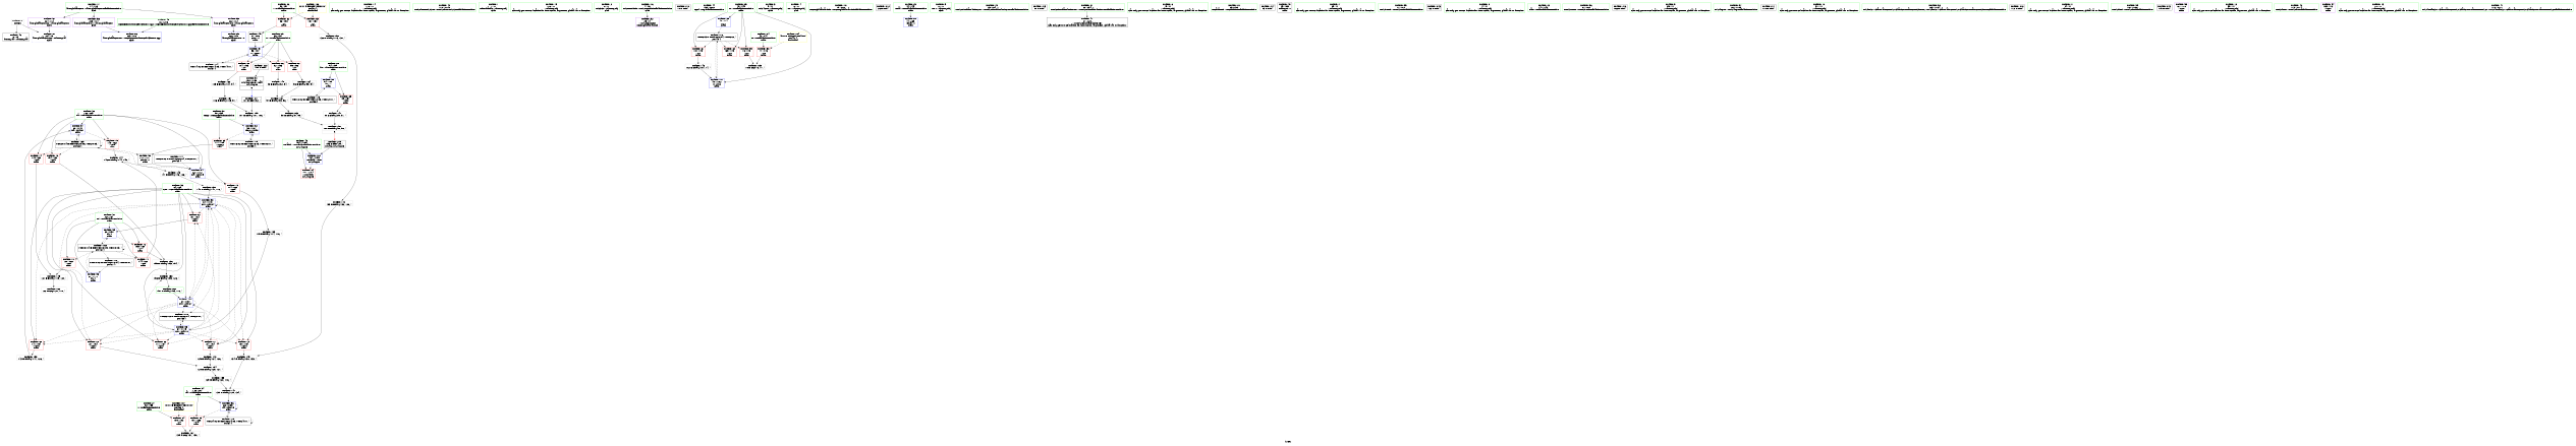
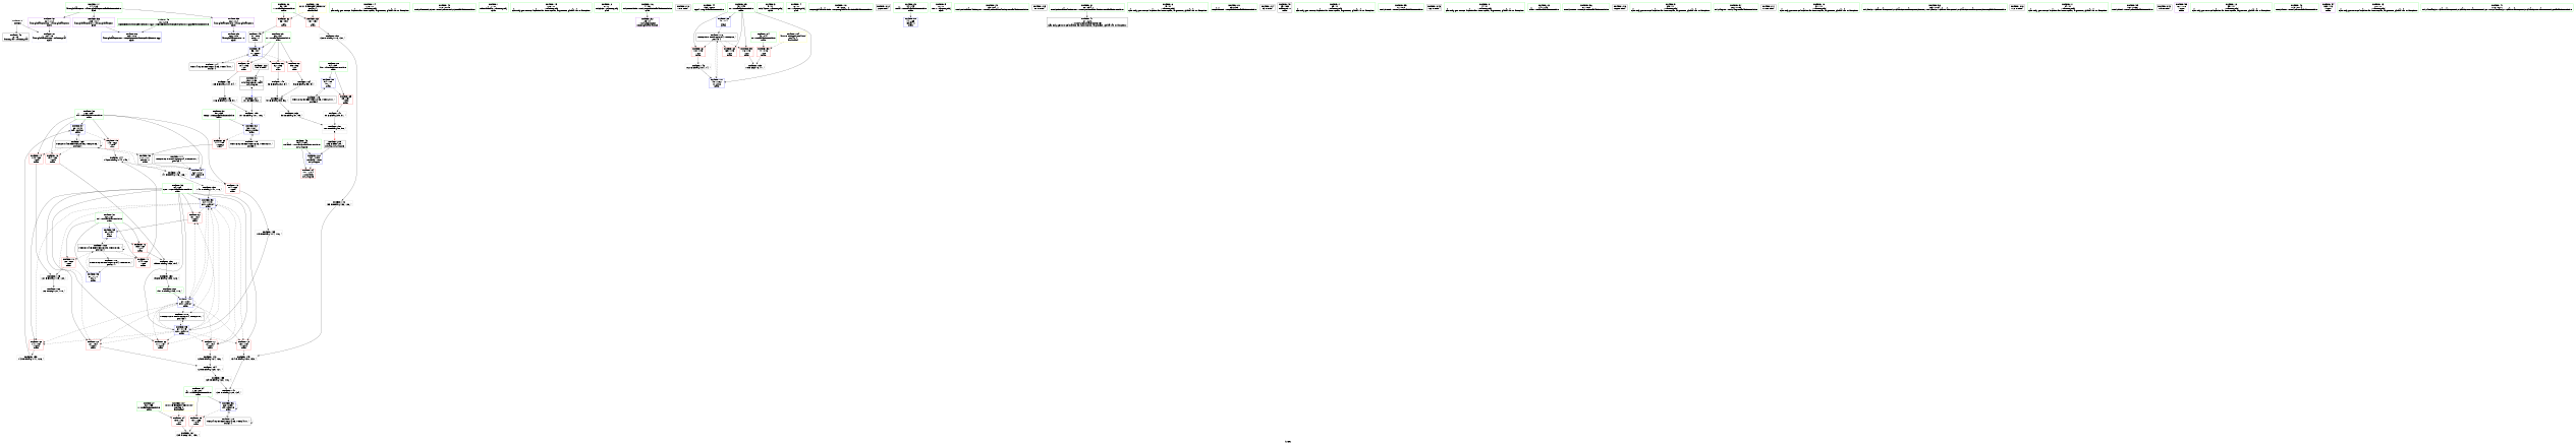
  digraph {
    label=SVFG
    node [color=green shape=record]
    edge [style=solid]
    n1 [color=grey label="{NodeID: 0\nNullPtr}"]
    n2 [color=black label="{NodeID: 46\n2\<--3\ndummyVal\<--dummyVal\n}"]
    n3 [color=blue label="{NodeID: 87\n224\<--3\nllvm.global_ctors_2\<--dummyVal\nGlob }" style=dotted]
    n4 [color=blue label="{NodeID: 97\n62\<--142\nma\<--sub21\nmain\n}"]
    n5 [color=red label="{NodeID: 75\n145\<--62\n\<--ma\nmain\n}"]
    n6 [color=black label="{NodeID: 169\nMR_20V_4 = PHI(MR_20V_6, MR_20V_3, )\npts\{63 \}\n}"]
    n7 [color=grey label="{NodeID: 144\n146 = Binary(144, 145, )\n}"]
    n8 [color=red label="{NodeID: 74\n119\<--62\n\<--ma\nmain\n}"]
    n9 [color=red label="{NodeID: 76\n154\<--62\n\<--ma\nmain\n}"]
    n10 [color=black label="{NodeID: 50\n112\<--111\nconv9\<--\nmain\n}"]
    n11 [color=grey label="{NodeID: 143\n147 = Binary(146, 126, )\n}"]
    n12 [color=grey label="{NodeID: 145\n121 = Binary(119, 120, )\n}"]
    n13 [color=grey label="{NodeID: 156\n155 = Binary(153, 154, )\n}"]
    n14 [color=black label="{NodeID: 177\nMR_20V_2 = PHI(MR_20V_4, MR_20V_1, )\npts\{63 \}\n}"]
    n15 [color=blue label="{NodeID: 94\n62\<--112\nma\<--conv9\nmain\n}"]
    n16 [label="{NodeID: 14\n116\<--1\n\<--dummyObj\nCan only get source location for instruction, argument, global var or function.}"]
    n17 [label="{NodeID: 28\n54\<--55\nlim\<--lim_field_insensitive\nmain\n}"]
    n18 [color=red label="{NodeID: 65\n89\<--54\n\<--lim\nmain\n}"]
    n19 [color=blue label="{NodeID: 90\n54\<--85\nlim\<--\nmain\n}"]
    n20 [color=grey label="{NodeID: 141\n90 = Binary(89, 91, )\n}"]
    n21 [color=black label="{NodeID: 173\nMR_12V_2 = PHI(MR_12V_3, MR_12V_1, )\npts\{55 \}\n}"]
    n22 [color=grey label="{NodeID: 151\n100 = Binary(90, 98, )\n|{<s0>6}}"]
    n23 [label="{NodeID: 42\n178\<--179\n_ZNSolsEPFRSoS_E\<--_ZNSolsEPFRSoS_E_field_insensitive\n}"]
    n24 [color=grey label="{NodeID: 139\n115 = Binary(114, 116, )\n}"]
    n25 [color=blue label="{NodeID: 95\n64\<--115\ncurr\<--div10\nmain\n}"]
    n26 [color=blue label="{NodeID: 98\n64\<--148\ncurr\<--div24\nmain\n}"]
    n27 [color=red label="{NodeID: 77\n124\<--64\n\<--curr\nmain\n}"]
    n28 [color=red label="{NodeID: 78\n127\<--64\n\<--curr\nmain\n}"]
    n29 [color=red label="{NodeID: 79\n130\<--64\n\<--curr\nmain\n}"]
    n30 [color=red label="{NodeID: 80\n141\<--64\n\<--curr\nmain\n}"]
    n31 [color=red label="{NodeID: 81\n151\<--64\n\<--curr\nmain\n}"]
    n32 [color=red label="{NodeID: 82\n171\<--64\n\<--curr\nmain\n}"]
    n33 [color=blue label="{NodeID: 100\n64\<--157\ncurr\<--div27\nmain\n}"]
    n34 [color=black label="{NodeID: 178\nMR_22V_2 = PHI(MR_22V_4, MR_22V_1, )\npts\{65 \}\n}"]
    n35 [color=grey label="{NodeID: 140\n125 = Binary(124, 126, )\n}"]
    n36 [color=grey label="{NodeID: 154\n128 = Binary(125, 127, )\n}"]
    n37 [color=grey label="{NodeID: 149\n134 = Binary(130, 133, )\n}"]
    n38 [color=grey label="{NodeID: 153\n142 = Binary(141, 126, )\n}"]
    n39 [color=blue label="{NodeID: 99\n60\<--151\nmi\<--\nmain\n}"]
    n40 [color=purple label="{NodeID: 56\n223\<--14\nllvm.global_ctors_1\<--llvm.global_ctors\nGlob }"]
    n41 [color=blue label="{NodeID: 86\n223\<--16\nllvm.global_ctors_1\<--_GLOBAL__sub_I_cedriclin_0_1.cpp\nGlob }"]
    n42 [color=red label="{NodeID: 70\n120\<--60\n\<--mi\nmain\n}"]
    n43 [color=grey label="{NodeID: 166\n122 = cmp(121, 110, )\n}"]
    n44 [color=grey label="{NodeID: 167\n139 = cmp(137, 138, )\n}"]
    n45 [color=red label="{NodeID: 84\n197\<--194\n\<--__x.addr\n_ZSt4sqrte\n}"]
    n46 [label="{NodeID: 1\n7\<--1\n__dso_handle\<--dummyObj\nGlob }"]
    n47 [color=grey label="{NodeID: 155\n129 = Binary(128, 116, )\n}"]
    n48 [color=grey label="{NodeID: 147\n135 = Binary(129, 134, )\n}"]
    n49 [color=black label="{NodeID: 168\nMR_18V_4 = PHI(MR_18V_5, MR_18V_3, )\npts\{61 \}\n}"]
    n50 [color=red label="{NodeID: 72\n153\<--60\n\<--mi\nmain\n}"]
    n51 [label="{NodeID: 15\n126\<--1\n\<--dummyObj\nCan only get source location for instruction, argument, global var or function.}"]
    n52 [label="{NodeID: 29\n56\<--57\nrr\<--rr_field_insensitive\nmain\n}"]
    n53 [color=red label="{NodeID: 66\n92\<--56\n\<--rr\nmain\n}"]
    n54 [color=red label="{NodeID: 67\n95\<--56\n\<--rr\nmain\n}"]
    n55 [color=red label="{NodeID: 68\n104\<--56\n\<--rr\nmain\n}"]
    n56 [color=blue label="{NodeID: 91\n56\<--87\nrr\<--conv\nmain\n}"]
    n57 [color=grey label="{NodeID: 148\n93 = Binary(92, 94, )\n}"]
    n58 [color=grey label="{NodeID: 164\n96 = Binary(95, 94, )\n}"]
    n59 [color=grey label="{NodeID: 160\n105 = Binary(104, 94, )\n}"]
    n60 [color=black label="{NodeID: 174\nMR_14V_2 = PHI(MR_14V_3, MR_14V_1, )\npts\{57 \}\n}"]
    n61 [color=grey label="{NodeID: 161\n97 = Binary(93, 96, )\n}"]
    n62 [color=grey label="{NodeID: 157\n106 = Binary(105, 91, )\n}"]
    n63 [color=black label="{NodeID: 209\n193 = PHI(100, )\n0th arg _ZSt4sqrte }"]
    n64 [color=blue label="{NodeID: 102\n194\<--193\n__x.addr\<--__x\n_ZSt4sqrte\n}"]
    n65 [label="{NodeID: 43\n194\<--195\n__x.addr\<--__x.addr_field_insensitive\n_ZSt4sqrte\n}"]
    n66 [color=purple label="{NodeID: 57\n224\<--14\nllvm.global_ctors_2\<--llvm.global_ctors\nGlob }"]
    n67 [color=blue label="{NodeID: 96\n66\<--135\nval\<--add19\nmain\n}"]
    n68 [color=red label="{NodeID: 71\n144\<--60\n\<--mi\nmain\n}"]
    n69 [color=grey label="{NodeID: 150\n148 = Binary(147, 116, )\n}"]
    n70 [color=black label="{NodeID: 176\nMR_18V_2 = PHI(MR_18V_4, MR_18V_1, )\npts\{61 \}\n}"]
    n71 [color=blue label="{NodeID: 93\n60\<--110\nmi\<--\nmain\n}"]
    n72 [color=blue label="{NodeID: 85\n222\<--15\nllvm.global_ctors_0\<--\nGlob }"]
    n73 [label="{NodeID: 2\n8\<--1\n_ZSt3cin\<--dummyObj\nGlob }"]
    n74 [color=grey label="{NodeID: 158\n156 = Binary(155, 126, )\n}"]
    n75 [label="{NodeID: 16\n4\<--6\n_ZStL8__ioinit\<--_ZStL8__ioinit_field_insensitive\nGlob }"]
    n76 [color=purple label="{NodeID: 52\n25\<--4\n\<--_ZStL8__ioinit\n__cxx_global_var_init\n}"]
    n77 [label="{NodeID: 30\n58\<--59\ntemp\<--temp_field_insensitive\nmain\n}"]
    n78 [color=red label="{NodeID: 69\n111\<--58\n\<--temp\nmain\n}"]
    n79 [color=blue label="{NodeID: 92\n58\<--107\ntemp\<--sub8\nmain\n}"]
    n80 [color=black label="{NodeID: 175\nMR_16V_2 = PHI(MR_16V_3, MR_16V_1, )\npts\{59 \}\n}"]
    n81 [color=black label="{NodeID: 210\n70 = PHI()\n}"]
    n82 [label="{NodeID: 44\n199\<--200\nsqrtl\<--sqrtl_field_insensitive\n}"]
    n83 [color=red label="{NodeID: 58\n77\<--46\n\<--tt\nmain\n}"]
    n84 [color=grey label="{NodeID: 165\n78 = cmp(76, 77, )\n}"]
    n85 [color=red label="{NodeID: 83\n137\<--66\n\<--val\nmain\n}"]
    n86 [color=black label="{NodeID: 179\nMR_24V_2 = PHI(MR_24V_3, MR_24V_1, )\npts\{67 \}\n}"]
    n87 [label="{NodeID: 162\n157 = Binary(156, 116, )\n}"]
    n88 [color=red label="{NodeID: 73\n114\<--62\n\<--ma\nmain\n}"]
    n89 [label="{NodeID: 3\n9\<--1\n_ZSt4cout\<--dummyObj\nGlob }"]
    n90 [label="{NodeID: 17\n14\<--18\nllvm.global_ctors\<--llvm.global_ctors_field_insensitive\nGlob }"]
    n91 [color=purple label="{NodeID: 55\n222\<--14\nllvm.global_ctors_0\<--llvm.global_ctors\nGlob }"]
    n92 [label="{NodeID: 31\n60\<--61\nmi\<--mi_field_insensitive\nmain\n}"]
    n93 [color=black label="{NodeID: 211\n101 = PHI(192, )\n}"]
    n94 [color=grey label="{NodeID: 159\n107 = Binary(101, 106, )\n}"]
    n95 [label="{NodeID: 45\n16\<--218\n_GLOBAL__sub_I_cedriclin_0_1.cpp\<--_GLOBAL__sub_I_cedriclin_0_1.cpp_field_insensitive\n}"]
    n96 [color=grey label="{NodeID: 142\n133 = Binary(132, 126, )\n}"]
    n97 [color=red label="{NodeID: 59\n76\<--48\n\<--zz\nmain\n}"]
    n98 [label="{NodeID: 4\n10\<--1\n.str\<--dummyObj\nGlob }"]
    n99 [color=yellow label="{NodeID: 184\n4V_1 = ENCHI(MR_4V_0)\npts\{47 \}\nFun[main]}" style=double]
    n100 [color=blue label="{NodeID: 101\n48\<--182\nzz\<--inc\nmain\n}"]
    n101 [color=black label="{NodeID: 172\nMR_6V_3 = PHI(MR_6V_4, MR_6V_2, )\npts\{49 \}\n}"]
    n102 [color=red label="{NodeID: 60\n165\<--48\n\<--zz\nmain\n}"]
    n103 [color=red label="{NodeID: 61\n181\<--48\n\<--zz\nmain\n}"]
    n104 [color=grey label="{NodeID: 146\n182 = Binary(181, 74, )\n}"]
    n105 [label="{NodeID: 18\n19\<--20\n__cxx_global_var_init\<--__cxx_global_var_init_field_insensitive\n}"]
    n106 [label="{NodeID: 32\n62\<--63\nma\<--ma_field_insensitive\nmain\n}"]
    n107 [color=black label="{NodeID: 212\n26 = PHI()\n}"]
    n108 [color=blue label="{NodeID: 88\n44\<--69\nretval\<--\nmain\n}"]
    n109 [label="{NodeID: 5\n12\<--1\n.str.1\<--dummyObj\nGlob }"]
    n110 [label="{NodeID: 19\n23\<--24\n_ZNSt8ios_base4InitC1Ev\<--_ZNSt8ios_base4InitC1Ev_field_insensitive\n}"]
    n111 [label="{NodeID: 33\n64\<--65\ncurr\<--curr_field_insensitive\nmain\n}"]
    n112 [color=black label="{NodeID: 213\n80 = PHI()\n}"]
    n113 [color=black label="{NodeID: 47\n27\<--28\n\<--_ZNSt8ios_base4InitD1Ev\nCan only get source location for instruction, argument, global var or function.}"]
    n114 [color=blue label="{NodeID: 89\n48\<--74\nzz\<--\nmain\n}"]
    n115 [label="{NodeID: 6\n15\<--1\n\<--dummyObj\nCan only get source location for instruction, argument, global var or function.}"]
    n116 [color=yellow label="{NodeID: 186\n8V_1 = ENCHI(MR_8V_0)\npts\{51 \}\nFun[main]}" style=double]
    n117 [color=red label="{NodeID: 62\n86\<--50\n\<--r\nmain\n}"]
    n118 [color=red label="{NodeID: 63\n131\<--50\n\<--r\nmain\n}"]
    n119 [color=black label="{NodeID: 49\n87\<--86\nconv\<--\nmain\n}"]
    n120 [color=grey label="{NodeID: 152\n132 = Binary(116, 131, )\n}"]
    n121 [label="{NodeID: 20\n29\<--30\n__cxa_atexit\<--__cxa_atexit_field_insensitive\n}"]
    n122 [label="{NodeID: 34\n66\<--67\nval\<--val_field_insensitive\nmain\n}"]
    n123 [color=black label="{NodeID: 214\n83 = PHI()\n}"]
    n124 [color=black label="{NodeID: 48\n43\<--69\nmain_ret\<--\nmain\n}"]
    n125 [label="{NodeID: 7\n69\<--1\n\<--dummyObj\nCan only get source location for instruction, argument, global var or function.}"]
    n126 [color=yellow label="{NodeID: 187\n10V_1 = ENCHI(MR_10V_0)\npts\{53 \}\nFun[main]}" style=double]
    n127 [color=red label="{NodeID: 64\n138\<--52\n\<--t\nmain\n}"]
    n128 [label="{NodeID: 21\n28\<--34\n_ZNSt8ios_base4InitD1Ev\<--_ZNSt8ios_base4InitD1Ev_field_insensitive\n}"]
    n129 [label="{NodeID: 35\n71\<--72\n_ZNSirsERi\<--_ZNSirsERi_field_insensitive\n}"]
    n130 [color=black label="{NodeID: 215\n162 = PHI()\n}"]
    n131 [label="{NodeID: 8\n74\<--1\n\<--dummyObj\nCan only get source location for instruction, argument, global var or function.}"]
    n132 [label="{NodeID: 22\n41\<--42\nmain\<--main_field_insensitive\n}"]
    n133 [label="{NodeID: 36\n81\<--82\n_ZNSirsERx\<--_ZNSirsERx_field_insensitive\n}"]
    n134 [color=black label="{NodeID: 216\n166 = PHI()\n}"]
    n135 [color=grey label="{NodeID: 163\n98 = Binary(97, 99, )\n}"]
    n136 [label="{NodeID: 9\n85\<--1\n\<--dummyObj\nCan only get source location for instruction, argument, global var or function.}"]
    n137 [label="{NodeID: 23\n44\<--45\nretval\<--retval_field_insensitive\nmain\n}"]
    n138 [label="{NodeID: 37\n102\<--103\n_ZSt4sqrte\<--_ZSt4sqrte_field_insensitive\n}"]
    n139 [color=black label="{NodeID: 217\n170 = PHI()\n}"]
    n140 [color=black label="{NodeID: 51\n192\<--198\n_ZSt4sqrte_ret\<--call\n_ZSt4sqrte\n|{<s0>6}}"]
    n141 [label="{NodeID: 10\n91\<--1\n\<--dummyObj\nCan only get source location for instruction, argument, global var or function.}"]
    n142 [label="{NodeID: 24\n46\<--47\ntt\<--tt_field_insensitive\nmain\n}"]
    n143 [label="{NodeID: 38\n163\<--164\n_ZStlsISt11char_traitsIcEERSt13basic_ostreamIcT_ES5_PKc\<--_ZStlsISt11char_traitsIcEERSt13basic_ostreamIcT_ES5_PKc_field_insensitive\n}"]
    n144 [color=black label="{NodeID: 218\n172 = PHI()\n}"]
    n145 [label="{NodeID: 11\n94\<--1\n\<--dummyObj\nCan only get source location for instruction, argument, global var or function.}"]
    n146 [label="{NodeID: 25\n48\<--49\nzz\<--zz_field_insensitive\nmain\n}"]
    n147 [label="{NodeID: 39\n167\<--168\n_ZNSolsEi\<--_ZNSolsEi_field_insensitive\n}"]
    n148 [color=black label="{NodeID: 219\n175 = PHI()\n}"]
    n149 [color=purple label="{NodeID: 53\n161\<--10\n\<--.str\nmain\n}"]
    n150 [label="{NodeID: 12\n99\<--1\n\<--dummyObj\nCan only get source location for instruction, argument, global var or function.}"]
    n151 [label="{NodeID: 26\n50\<--51\nr\<--r_field_insensitive\nmain\n}"]
    n152 [label="{NodeID: 40\n173\<--174\n_ZNSolsEx\<--_ZNSolsEx_field_insensitive\n}"]
    n153 [color=black label="{NodeID: 220\n198 = PHI()\n}"]
    n154 [color=purple label="{NodeID: 54\n169\<--12\n\<--.str.1\nmain\n}"]
    n155 [label="{NodeID: 13\n110\<--1\n\<--dummyObj\nCan only get source location for instruction, argument, global var or function.}"]
    n156 [label="{NodeID: 27\n52\<--53\nt\<--t_field_insensitive\nmain\n}"]
    n157 [label="{NodeID: 41\n176\<--177\n_ZSt4endlIcSt11char_traitsIcEERSt13basic_ostreamIT_T0_ES6_\<--_ZSt4endlIcSt11char_traitsIcEERSt13basic_ostreamIT_T0_ES6__field_insensitive\n}"]
    n1 -> n2
    n1 -> n3
    n4 -> n5 [style=dashed]
    n4 -> n6 [style=dashed]
    n5 -> n7
    n6 -> n4 [style=dashed]
    n6 -> n6 [style=dashed]
    n6 -> n8 [style=dashed]
    n6 -> n9 [style=dashed]
    n6 -> n10 [style=dashed]
    n7 -> n11
    n8 -> n12
    n9 -> n13
    n10 -> n15
    n11 -> n69
    n12 -> n43
    n13 -> n74
    n14 -> n15 [style=dashed]
    n15 -> n6 [style=dashed]
    n15 -> n88 [style=dashed]
    n17 -> n18
    n17 -> n19
    n18 -> n20
    n19 -> n18 [style=dashed]
    n19 -> n21 [style=dashed]
    n20 -> n22
    n21 -> n19 [style=dashed]
    n22 -> n63 [color=red tailport=s0]
    n24 -> n25
    n25 -> n26 [style=dashed]
    n25 -> n27 [style=dashed]
    n25 -> n28 [style=dashed]
    n25 -> n29 [style=dashed]
    n25 -> n30 [style=dashed]
    n25 -> n31 [style=dashed]
    n25 -> n32 [style=dashed]
-   n25 -> n74 [style=dashed]
+   n25 -> n33 [style=dashed]
    n25 -> n34 [style=dashed]
    n26 -> n26 [style=dashed]
    n26 -> n27 [style=dashed]
    n26 -> n28 [style=dashed]
    n26 -> n29 [style=dashed]
    n26 -> n30 [style=dashed]
    n26 -> n31 [style=dashed]
    n26 -> n32 [style=dashed]
    n26 -> n33 [style=dashed]
    n26 -> n34 [style=dashed]
    n27 -> n35
    n28 -> n36
    n29 -> n37
    n30 -> n38
    n31 -> n39
    n33 -> n26 [style=dashed]
    n33 -> n27 [style=dashed]
    n33 -> n28 [style=dashed]
    n33 -> n29 [style=dashed]
    n33 -> n30 [style=dashed]
    n33 -> n31 [style=dashed]
    n33 -> n32 [style=dashed]
    n33 -> n33 [style=dashed]
    n33 -> n34 [style=dashed]
    n34 -> n25 [style=dashed]
    n35 -> n36
    n36 -> n47
    n37 -> n48
    n38 -> n4
    n39 -> n49 [style=dashed]
    n39 -> n50 [style=dashed]
    n40 -> n41
    n42 -> n12
    n47 -> n48
    n48 -> n67
    n49 -> n39 [style=dashed]
    n49 -> n42 [style=dashed]
    n49 -> n49 [style=dashed]
    n49 -> n68 [style=dashed]
    n49 -> n70 [style=dashed]
    n50 -> n13
    n52 -> n53
    n52 -> n54
    n52 -> n55
    n52 -> n56
    n53 -> n57
    n54 -> n58
    n55 -> n59
    n56 -> n53 [style=dashed]
    n56 -> n54 [style=dashed]
    n56 -> n55 [style=dashed]
    n56 -> n60 [style=dashed]
    n57 -> n61
    n58 -> n61
    n59 -> n62
    n60 -> n56 [style=dashed]
    n61 -> n135
    n62 -> n94
    n63 -> n64
    n64 -> n45 [style=dashed]
    n65 -> n45
    n65 -> n64
    n66 -> n3
    n67 -> n67 [style=dashed]
    n67 -> n85 [style=dashed]
    n67 -> n86 [style=dashed]
    n68 -> n7
    n69 -> n26
    n70 -> n71 [style=dashed]
    n71 -> n49 [style=dashed]
    n74 -> n87
    n75 -> n76
    n77 -> n78
    n77 -> n79
    n78 -> n10
    n79 -> n78 [style=dashed]
    n79 -> n80 [style=dashed]
    n80 -> n79 [style=dashed]
    n83 -> n84
    n85 -> n44
    n86 -> n67 [style=dashed]
    n86 -> n86 [style=dashed]
    n87 -> n33
    n88 -> n24
    n90 -> n40
    n90 -> n66
    n90 -> n91
    n91 -> n72
    n92 -> n39
    n92 -> n42
    n92 -> n50
    n92 -> n68
    n92 -> n71
    n93 -> n94
    n94 -> n79
    n95 -> n41
    n96 -> n37
    n97 -> n84
    n99 -> n83 [style=dashed]
    n100 -> n101 [style=dashed]
    n101 -> n97 [style=dashed]
    n101 -> n100 [style=dashed]
    n101 -> n102 [style=dashed]
    n101 -> n103 [style=dashed]
    n103 -> n104
    n104 -> n100
    n106 -> n4
    n106 -> n5
    n106 -> n8
    n106 -> n9
    n106 -> n15
    n106 -> n88
    n111 -> n25
    n111 -> n26
    n111 -> n27
    n111 -> n28
    n111 -> n29
    n111 -> n30
    n111 -> n31
    n111 -> n32
    n111 -> n33
    n114 -> n101 [style=dashed]
    n116 -> n117 [style=dashed]
    n116 -> n118 [style=dashed]
    n117 -> n119
    n118 -> n120
    n119 -> n56
    n120 -> n96
    n122 -> n67
    n122 -> n85
    n126 -> n127 [style=dashed]
    n127 -> n44
    n128 -> n113
    n135 -> n22
    n137 -> n108
    n140 -> n93 [color=blue tailport=s0]
    n142 -> n83
    n146 -> n97
    n146 -> n100
    n146 -> n102
    n146 -> n103
    n146 -> n114
    n151 -> n117
    n151 -> n118
    n153 -> n140
    n156 -> n127
  }
